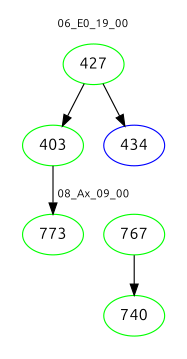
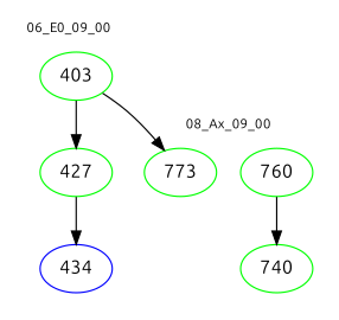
  digraph {
    fontname=Ubuntu
    node [color=green fontname=Ubuntu]
    edge [color=black fontname=Ubuntu]
-   n1 [label=767]
+   n1 [label=760]
    n2 [label=740]
    n3 [label=773]
    n4 [label=427]
    n5 [label=403]
    n6 [color=blue label=434]
    subgraph cluster_1 {
      color=white
      fontsize=10
      label="08_Ax_09_00"
      n1
      n2
      n3
    }
    subgraph cluster_2 {
      color=white
      fontsize=10
-     label="06_E0_19_00"
+     label="06_E0_09_00"
      n4
      n5
      n6
    }
    n1 -> n2
-   n4 -> n5
+   n5 -> n4
    n4 -> n6
    n5 -> n3
  }
